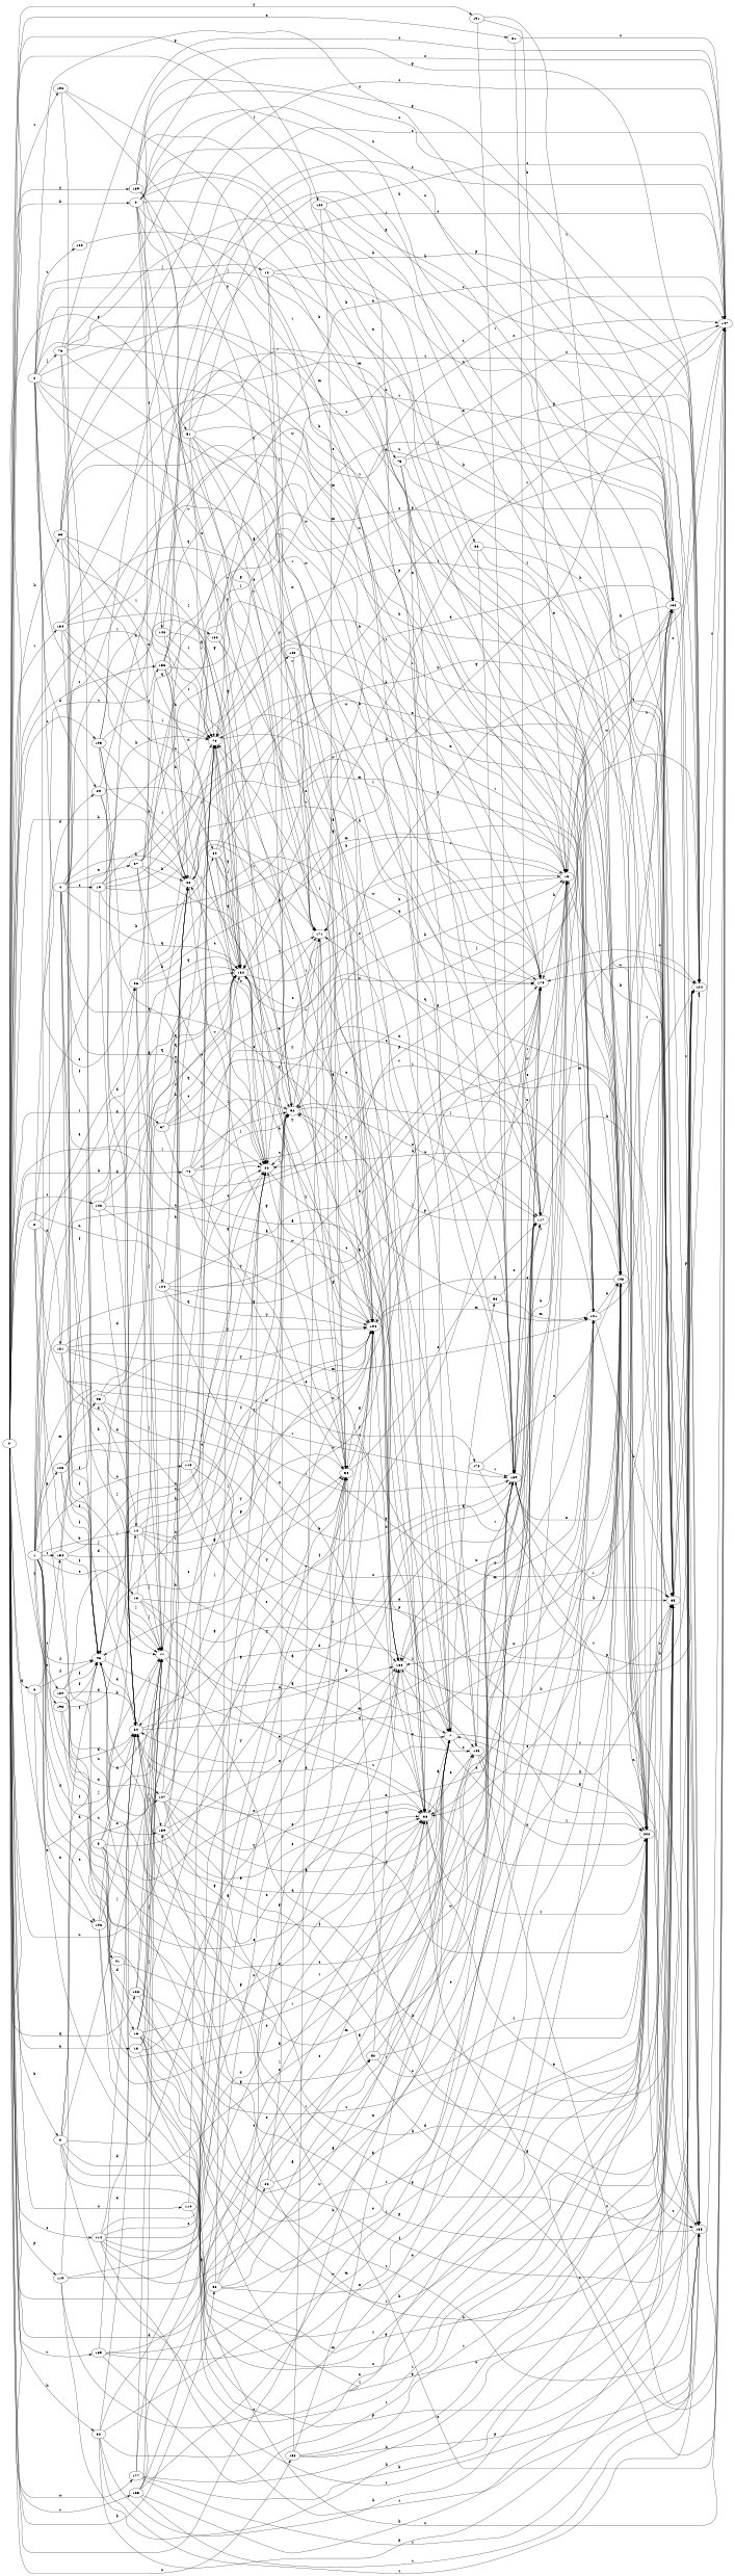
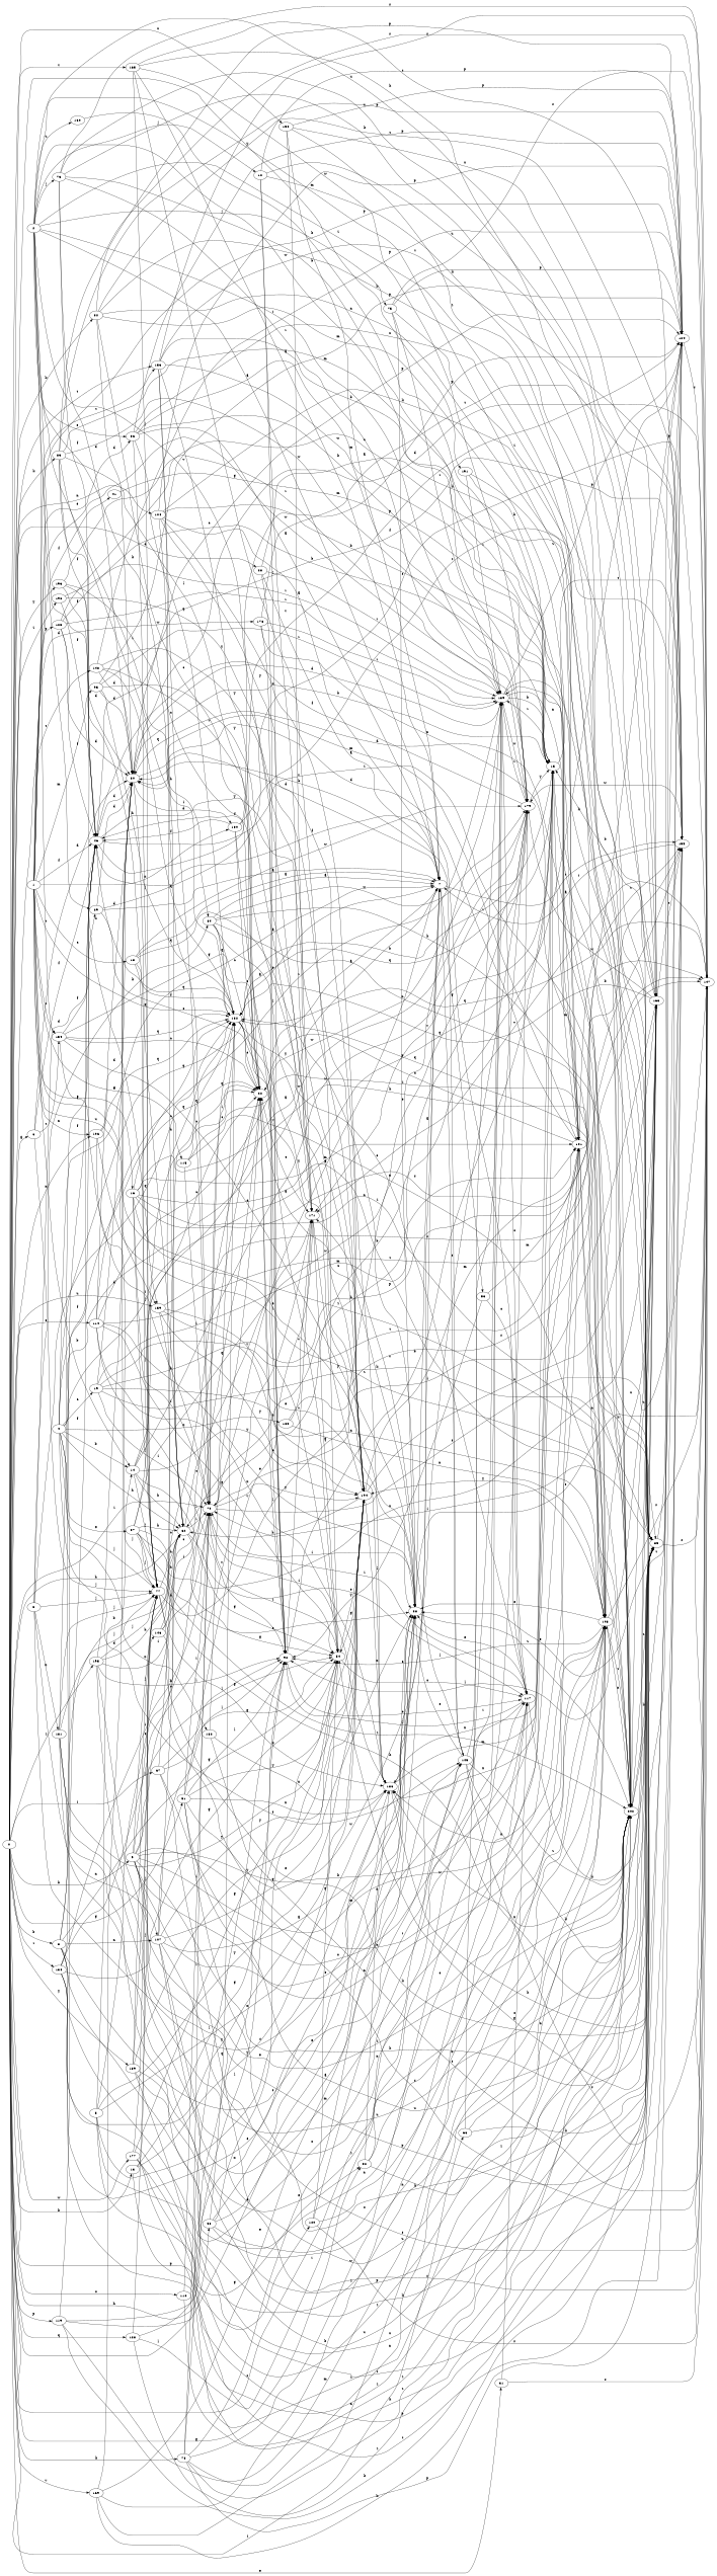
  strict digraph {
    rankdir=LR
    0
    6
    8
    9
    13
    28
    31
    51
    52
    58
    62
    66
    67
    70
    78
    82
    83
    92
    104
    106
    110
    114
    119
    120
    128
    134
    145
    148
    153
    158
    159
    165
    169
    177
    189
    191
    193
    195
    196
    46
    154
    77
    30
    202
    163
    107
    155
    54
    124
    132
    101
    171
    117
    15
    85
    108
    146
    147
    194
    7
    139
    179
    186
    38
    22
    1
    14
    16
    18
    36
    41
    95
    115
    123
    178
    180
    2
    29
    n79 [label=12]
    73
    75
    84
    160
    53
    3
    181
    4
    19
    37
    182
    183
    5
    0 -> 6 [label=a]
    0 -> 8 [label=b]
    0 -> 9 [label=b]
    0 -> 13 [label=b]
    0 -> 28 [label=d]
    0 -> 31 [label=e]
    0 -> 51 [label=g]
    0 -> 52 [label=g]
    0 -> 58 [label=h]
    0 -> 62 [label=h]
    0 -> 66 [label=i]
    0 -> 67 [label=i]
    0 -> 70 [label=i]
    0 -> 78 [label=k]
    0 -> 82 [label=k]
    0 -> 83 [label=k]
    0 -> 92 [label=l]
    0 -> 104 [label=n]
    0 -> 106 [label=n]
    0 -> 110 [label=o]
    0 -> 114 [label=o]
    0 -> 119 [label=p]
    0 -> 120 [label=p]
    0 -> 128 [label=q]
    0 -> 134 [label=r]
    0 -> 145 [label=s]
    0 -> 148 [label=t]
    0 -> 153 [label=t]
    0 -> 158 [label=u]
    0 -> 159 [label=u]
    0 -> 165 [label=v]
    0 -> 169 [label=v]
    0 -> 177 [label=w]
    0 -> 189 [label=y]
    0 -> 191 [label=y]
    0 -> 193 [label=y]
    0 -> 195 [label=z]
    0 -> 196 [label=z]
    6 -> 46 [label=f]
    6 -> 154 [label=t]
    6 -> 77 [label=j]
    6 -> 30 [label=d]
    8 -> 145 [label=s]
    8 -> 46 [label=f]
    8 -> 77 [label=j]
    8 -> 202 [label=z]
    8 -> 163 [label=u]
    8 -> 107 [label=n]
    8 -> 155 [label=t]
    8 -> 54 [label=g]
    9 -> 202 [label=z]
    9 -> 54 [label=g]
    9 -> 124 [label=p]
    9 -> 132 [label=q]
    9 -> 101 [label=m]
    9 -> 171 [label=v]
    9 -> 117 [label=o]
    9 -> 15 [label=b]
    9 -> 85 [label=k]
    9 -> 108 [label=n]
    9 -> 146 [label=s]
    9 -> 147 [label=s]
    13 -> 77 [label=j]
    13 -> 202 [label=z]
    13 -> 54 [label=g]
    13 -> 194 [label=y]
    28 -> 92 [label=l]
    28 -> 85 [label=k]
    28 -> 7 [label=a]
    28 -> 139 [label=r]
    31 -> 117 [label=o]
    31 -> 147 [label=s]
    51 -> 70 [label=i]
    51 -> 92 [label=l]
    51 -> 163 [label=u]
    51 -> 171 [label=v]
    51 -> 85 [label=k]
    51 -> 194 [label=y]
    51 -> 179 [label=w]
    51 -> 186 [label=x]
    52 -> 202 [label=z]
    52 -> 117 [label=o]
    52 -> 179 [label=w]
    52 -> 186 [label=x]
    58 -> 54 [label=g]
    58 -> 132 [label=q]
    58 -> 117 [label=o]
    58 -> 108 [label=n]
    58 -> 7 [label=a]
    58 -> 38 [label=e]
    62 -> 70 [label=i]
    62 -> 54 [label=g]
    62 -> 171 [label=v]
    62 -> 117 [label=o]
    66 -> 85 [label=k]
    66 -> 108 [label=n]
    66 -> 139 [label=r]
    67 -> 62 [label=h]
    67 -> 92 [label=l]
    67 -> 54 [label=g]
    67 -> 117 [label=o]
    67 -> 147 [label=s]
    70 -> 132 [label=q]
    70 -> 15 [label=b]
    70 -> 147 [label=s]
    70 -> 194 [label=y]
    70 -> 7 [label=a]
    78 -> 70 [label=i]
    78 -> 92 [label=l]
    78 -> 202 [label=z]
    78 -> 124 [label=p]
    78 -> 108 [label=n]
    78 -> 179 [label=w]
    78 -> 38 [label=e]
    82 -> 30 [label=d]
    82 -> 155 [label=t]
    82 -> 124 [label=p]
    82 -> 101 [label=m]
    82 -> 85 [label=k]
    82 -> 108 [label=n]
    82 -> 22 [label=c]
    83 -> 62 [label=h]
    83 -> 92 [label=l]
    83 -> 46 [label=f]
    83 -> 124 [label=p]
    83 -> 132 [label=q]
    83 -> 101 [label=m]
    83 -> 147 [label=s]
    83 -> 179 [label=w]
    92 -> 171 [label=v]
    92 -> 117 [label=o]
    92 -> 15 [label=b]
    92 -> 22 [label=c]
    104 -> 62 [label=h]
    104 -> 124 [label=p]
    104 -> 15 [label=b]
    104 -> 85 [label=k]
    104 -> 194 [label=y]
+   104 -> 7 [label=a]
    104 -> 186 [label=x]
    106 -> 77 [label=j]
    106 -> 30 [label=d]
    106 -> 202 [label=z]
    106 -> 7 [label=a]
    110 -> 70 [label=i]
    110 -> 202 [label=z]
    114 -> 92 [label=l]
    114 -> 30 [label=d]
    114 -> 155 [label=t]
    114 -> 54 [label=g]
    114 -> 139 [label=r]
    114 -> 179 [label=w]
    114 -> 186 [label=x]
    114 -> 38 [label=e]
    119 -> 46 [label=f]
    119 -> 101 [label=m]
    119 -> 85 [label=k]
    119 -> 186 [label=x]
    119 -> 38 [label=e]
    120 -> 54 [label=g]
    120 -> 108 [label=n]
    120 -> 147 [label=s]
    120 -> 139 [label=r]
    128 -> 92 [label=l]
    128 -> 77 [label=j]
    128 -> 202 [label=z]
    128 -> 139 [label=r]
    134 -> 70 [label=i]
    134 -> 46 [label=f]
    134 -> 202 [label=z]
    134 -> 54 [label=g]
    134 -> 194 [label=y]
    134 -> 38 [label=e]
    134 -> 22 [label=c]
-   145 -> 30 [label=d]
+   145 -> 30 [label=b]
    145 -> 202 [label=z]
    145 -> 171 [label=v]
    145 -> 85 [label=k]
    145 -> 147 [label=s]
    145 -> 139 [label=r]
    145 -> 38 [label=e]
    148 -> 30 [label=d]
    148 -> 124 [label=p]
    148 -> 132 [label=q]
    148 -> 171 [label=v]
    148 -> 194 [label=y]
    153 -> 62 [label=h]
    153 -> 70 [label=i]
    153 -> 155 [label=t]
    153 -> 15 [label=b]
    153 -> 147 [label=s]
    153 -> 179 [label=w]
    153 -> 22 [label=c]
    158 -> 202 [label=z]
    158 -> 163 [label=u]
    158 -> 124 [label=p]
    158 -> 171 [label=v]
    158 -> 7 [label=a]
    159 -> 62 [label=h]
    159 -> 147 [label=s]
    159 -> 194 [label=y]
    159 -> 186 [label=x]
    159 -> 38 [label=e]
    165 -> 77 [label=j]
    165 -> 155 [label=t]
    165 -> 54 [label=g]
    165 -> 85 [label=k]
    165 -> 7 [label=a]
    165 -> 179 [label=w]
    169 -> 30 [label=d]
    169 -> 15 [label=b]
    169 -> 85 [label=k]
    169 -> 108 [label=n]
    169 -> 38 [label=e]
    177 -> 77 [label=j]
    177 -> 202 [label=z]
    177 -> 155 [label=t]
    177 -> 54 [label=g]
    177 -> 85 [label=k]
    189 -> 77 [label=j]
    189 -> 163 [label=u]
    189 -> 124 [label=p]
    189 -> 108 [label=n]
    189 -> 194 [label=y]
    189 -> 22 [label=c]
    191 -> 202 [label=z]
    191 -> 15 [label=b]
    191 -> 139 [label=r]
    193 -> 46 [label=f]
    193 -> 30 [label=d]
    193 -> 139 [label=r]
    193 -> 22 [label=c]
    195 -> 62 [label=h]
    195 -> 70 [label=i]
    195 -> 92 [label=l]
    195 -> 77 [label=j]
    195 -> 30 [label=d]
    195 -> 163 [label=u]
    195 -> 147 [label=s]
    196 -> 46 [label=f]
    196 -> 194 [label=y]
    196 -> 139 [label=r]
    46 -> 30 [label=d]
    46 -> 202 [label=z]
    46 -> 124 [label=p]
    46 -> 194 [label=y]
    154 -> 70 [label=i]
    154 -> 46 [label=f]
    154 -> 54 [label=g]
    154 -> 132 [label=q]
    154 -> 38 [label=e]
    154 -> 22 [label=c]
    77 -> 62 [label=h]
    77 -> 85 [label=k]
    77 -> 139 [label=r]
    77 -> 186 [label=x]
    30 -> 77 [label=j]
    30 -> 124 [label=p]
    30 -> 101 [label=m]
    30 -> 15 [label=b]
    202 -> 30 [label=d]
    202 -> 163 [label=u]
    202 -> 155 [label=t]
    202 -> 85 [label=k]
    202 -> 108 [label=n]
    202 -> 186 [label=x]
    163 -> 70 [label=i]
    163 -> 92 [label=l]
    163 -> 155 [label=t]
    163 -> 132 [label=q]
    163 -> 15 [label=b]
    163 -> 179 [label=w]
    107 -> 62 [label=h]
    107 -> 92 [label=l]
    107 -> 163 [label=u]
    107 -> 85 [label=k]
    107 -> 108 [label=n]
    107 -> 194 [label=y]
    107 -> 7 [label=a]
    107 -> 38 [label=e]
    155 -> 46 [label=f]
    155 -> 54 [label=g]
    155 -> 7 [label=a]
    155 -> 179 [label=w]
    54 -> 70 [label=i]
    54 -> 117 [label=o]
    54 -> 194 [label=y]
    124 -> 147 [label=s]
    132 -> 70 [label=i]
    132 -> 46 [label=f]
    132 -> 171 [label=v]
    132 -> 117 [label=o]
    132 -> 15 [label=b]
    132 -> 194 [label=y]
    132 -> 22 [label=c]
    101 -> 30 [label=d]
    101 -> 155 [label=t]
    101 -> 85 [label=k]
    101 -> 108 [label=n]
    101 -> 186 [label=x]
    101 -> 22 [label=c]
    171 -> 54 [label=g]
    171 -> 194 [label=y]
    171 -> 22 [label=c]
    117 -> 70 [label=i]
    117 -> 92 [label=l]
    117 -> 46 [label=f]
    117 -> 85 [label=k]
    117 -> 38 [label=e]
    15 -> 155 [label=t]
    15 -> 132 [label=q]
    15 -> 101 [label=m]
    15 -> 171 [label=v]
    15 -> 139 [label=r]
    15 -> 186 [label=x]
    85 -> 70 [label=i]
    85 -> 202 [label=z]
    85 -> 124 [label=p]
    85 -> 15 [label=b]
    85 -> 147 [label=s]
    85 -> 139 [label=r]
    85 -> 38 [label=e]
    108 -> 92 [label=l]
    108 -> 202 [label=z]
    108 -> 163 [label=u]
    108 -> 132 [label=q]
    108 -> 147 [label=s]
    108 -> 194 [label=y]
    108 -> 186 [label=x]
    108 -> 38 [label=e]
    146 -> 62 [label=h]
    146 -> 70 [label=i]
    146 -> 132 [label=q]
    146 -> 108 [label=n]
    147 -> 30 [label=d]
    147 -> 132 [label=q]
    147 -> 171 [label=v]
    194 -> 62 [label=h]
    194 -> 46 [label=f]
    194 -> 163 [label=u]
    194 -> 54 [label=g]
    194 -> 101 [label=m]
    194 -> 186 [label=x]
    7 -> 145 [label=s]
    7 -> 30 [label=d]
    7 -> 155 [label=t]
    7 -> 53 [label=g]
    139 -> 30 [label=d]
    139 -> 124 [label=p]
    139 -> 117 [label=o]
    139 -> 15 [label=b]
    139 -> 85 [label=k]
    139 -> 108 [label=n]
    139 -> 179 [label=w]
    179 -> 62 [label=h]
    179 -> 46 [label=f]
-   179 -> 15 [label=b]
+   179 -> 15 [label=y]
    179 -> 139 [label=r]
    186 -> 70 [label=i]
    186 -> 101 [label=m]
    186 -> 85 [label=k]
    186 -> 38 [label=e]
    38 -> 70 [label=i]
    38 -> 202 [label=z]
    38 -> 147 [label=s]
    38 -> 7 [label=a]
    38 -> 22 [label=c]
    22 -> 92 [label=l]
    22 -> 7 [label=a]
    1 -> 106 [label=n]
    1 -> 153 [label=t]
    1 -> 159 [label=u]
    1 -> 46 [label=f]
    1 -> 154 [label=t]
    1 -> 202 [label=z]
    1 -> 124 [label=p]
    1 -> 132 [label=q]
    1 -> 179 [label=w]
    1 -> 14 [label=b]
    1 -> 16 [label=c]
    1 -> 18 [label=c]
    1 -> 36 [label=e]
    1 -> 41 [label=f]
    1 -> 95 [label=m]
    1 -> 115 [label=o]
    1 -> 123 [label=p]
    1 -> 178 [label=w]
    1 -> 180 [label=x]
    14 -> 62 [label=h]
    14 -> 77 [label=j]
    14 -> 54 [label=g]
    14 -> 194 [label=y]
    14 -> 7 [label=a]
    14 -> 179 [label=w]
    14 -> 22 [label=c]
    16 -> 70 [label=i]
    16 -> 77 [label=j]
    16 -> 202 [label=z]
    16 -> 124 [label=p]
    16 -> 132 [label=q]
    16 -> 85 [label=k]
    16 -> 108 [label=n]
    16 -> 147 [label=s]
    16 -> 38 [label=e]
    18 -> 77 [label=j]
    18 -> 132 [label=q]
    18 -> 7 [label=a]
    18 -> 179 [label=w]
    18 -> 38 [label=e]
    36 -> 77 [label=j]
    36 -> 163 [label=u]
    36 -> 124 [label=p]
    36 -> 132 [label=q]
    36 -> 101 [label=m]
    36 -> 15 [label=b]
    36 -> 7 [label=a]
    41 -> 101 [label=m]
    95 -> 30 [label=d]
    95 -> 124 [label=p]
    95 -> 132 [label=q]
    95 -> 194 [label=y]
    95 -> 139 [label=r]
    115 -> 70 [label=i]
    115 -> 202 [label=z]
    115 -> 108 [label=n]
    115 -> 22 [label=c]
    123 -> 46 [label=f]
    123 -> 30 [label=d]
    123 -> 163 [label=u]
    123 -> 15 [label=b]
    123 -> 139 [label=r]
+   178 -> 92 [label=l]
    178 -> 155 [label=t]
    178 -> 108 [label=n]
    178 -> 139 [label=r]
    180 -> 46 [label=f]
-   180 -> 30 [label=d]
+   30 -> 180 [label=d]
    180 -> 155 [label=t]
    180 -> 54 [label=g]
    180 -> 124 [label=p]
    180 -> 22 [label=c]
    2 -> 70 [label=i]
    2 -> 159 [label=u]
+   2 -> 154 [label=t]
    2 -> 202 [label=z]
    2 -> 163 [label=u]
    2 -> 101 [label=m]
    2 -> 171 [label=v]
    2 -> 7 [label=a]
    2 -> 139 [label=r]
    2 -> 179 [label=w]
    2 -> 36 [label=e]
    2 -> 29 [label=d]
    2 -> n79 [label=j]
    2 -> 73 [label=j]
    2 -> 75 [label=j]
    2 -> 84 [label=k]
    2 -> 160 [label=u]
    29 -> 30 [label=d]
    29 -> 147 [label=s]
    29 -> 7 [label=a]
    29 -> 22 [label=c]
    n79 -> 92 [label=l]
    n79 -> 163 [label=u]
    n79 -> 124 [label=p]
    n79 -> 171 [label=v]
    n79 -> 85 [label=k]
    73 -> 46 [label=f]
    73 -> 30 [label=d]
    73 -> 163 [label=u]
    73 -> 15 [label=b]
    73 -> 85 [label=k]
    73 -> 147 [label=s]
    73 -> 139 [label=r]
    75 -> 202 [label=z]
    75 -> 124 [label=p]
    75 -> 147 [label=s]
    75 -> 139 [label=r]
    75 -> 38 [label=e]
    84 -> 132 [label=q]
    84 -> 85 [label=k]
    84 -> 108 [label=n]
    84 -> 194 [label=y]
    84 -> 7 [label=a]
    84 -> 179 [label=w]
    84 -> 22 [label=c]
    160 -> 15 [label=b]
    53 -> 92 [label=l]
    53 -> 101 [label=m]
    53 -> 117 [label=o]
    3 -> 145 [label=s]
    3 -> 77 [label=j]
    3 -> 107 [label=n]
    3 -> 132 [label=q]
    3 -> 29 [label=d]
    3 -> 84 [label=k]
    3 -> 181 [label=x]
    181 -> 46 [label=f]
    181 -> 77 [label=j]
    181 -> 202 [label=z]
    181 -> 124 [label=p]
    181 -> 101 [label=m]
    181 -> 194 [label=y]
    181 -> 22 [label=c]
    4 -> 62 [label=h]
    4 -> 145 [label=s]
    4 -> 77 [label=j]
    4 -> 132 [label=q]
    4 -> 101 [label=m]
    4 -> 7 [label=a]
    4 -> 179 [label=w]
    4 -> 22 [label=c]
    4 -> 14 [label=b]
    4 -> 19 [label=c]
    4 -> 37 [label=e]
    4 -> 182 [label=x]
    4 -> 183 [label=x]
    19 -> 70 [label=i]
    19 -> 30 [label=d]
    19 -> 155 [label=t]
    19 -> 124 [label=p]
    19 -> 101 [label=m]
    19 -> 85 [label=k]
    19 -> 108 [label=n]
    37 -> 62 [label=h]
    37 -> 77 [label=j]
    37 -> 202 [label=z]
    37 -> 163 [label=u]
    37 -> 85 [label=k]
    37 -> 179 [label=w]
    37 -> 38 [label=e]
    37 -> 22 [label=c]
    182 -> 132 [label=q]
    182 -> 147 [label=s]
    182 -> 186 [label=x]
    183 -> 171 [label=v]
    183 -> 108 [label=n]
    183 -> 147 [label=s]
    5 -> 52 [label=g]
    5 -> 117 [label=o]
    5 -> 194 [label=y]
    5 -> 186 [label=x]
    5 -> 38 [label=e]
    5 -> 22 [label=c]
    5 -> 14 [label=b]
  }
